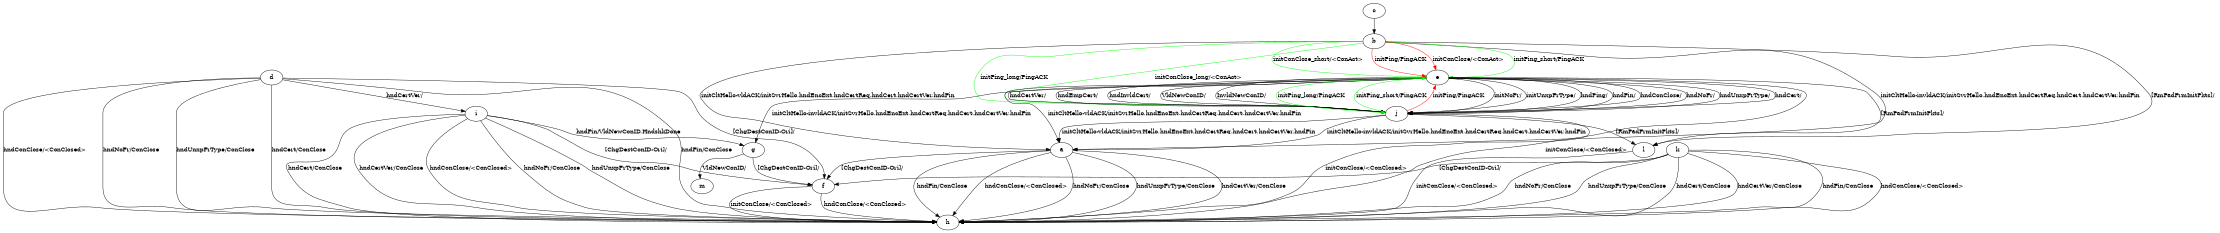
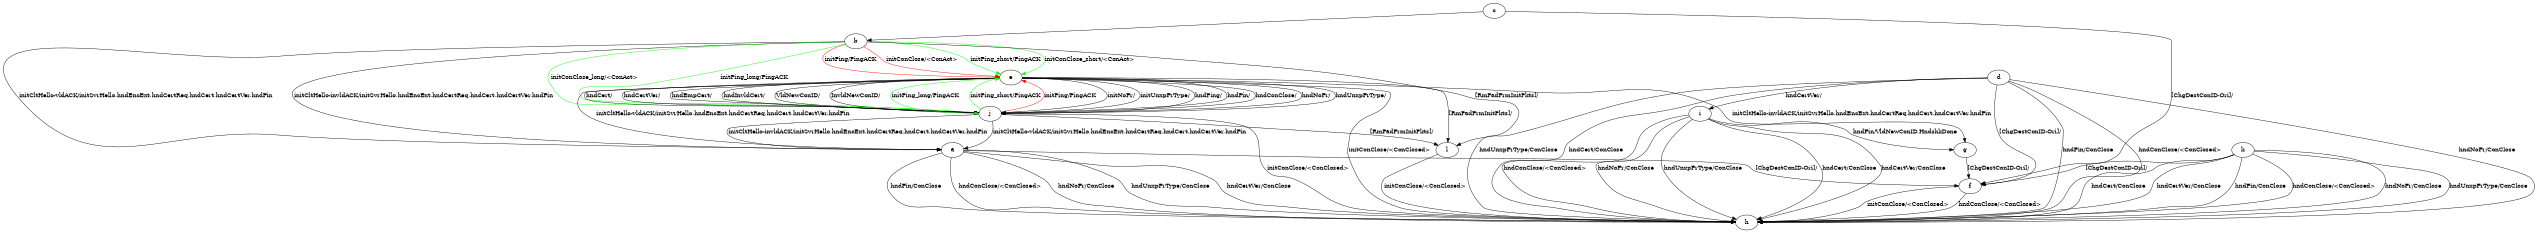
  digraph {
    a
    f
    h
    d
    i
    k
    g
    b
    e
    j
    l
    c
-   m
    a -> f [label="[ChgDestConID-Ori]/ "]
    a -> h [label="hndFin/ConClose "]
    a -> h [label="hndConClose/<ConClosed> "]
    a -> h [label="hndNoFr/ConClose "]
    a -> h [label="hndUnxpFrType/ConClose "]
    a -> h [label="hndCertVer/ConClose "]
    f -> h [label="initConClose/<ConClosed> "]
    f -> h [label="hndConClose/<ConClosed> "]
    d -> f [label="[ChgDestConID-Ori]/ "]
    d -> h [label="hndFin/ConClose "]
    d -> h [label="hndConClose/<ConClosed> "]
    d -> h [label="hndNoFr/ConClose "]
    d -> h [label="hndUnxpFrType/ConClose "]
    d -> h [label="hndCert/ConClose "]
    d -> i [label="hndCertVer/ "]
-   i -> f [label="[ChgDestConID-Ori]/ "]
+   c -> f [label="[ChgDestConID-Ori]/ "]
    i -> h [label="hndConClose/<ConClosed> "]
    i -> h [label="hndNoFr/ConClose "]
    i -> h [label="hndUnxpFrType/ConClose "]
    i -> h [label="hndCert/ConClose "]
    i -> h [label="hndCertVer/ConClose "]
    i -> g [label="hndFin/VldNewConID,HndshkDone "]
    k -> f [label="[ChgDestConID-Ori]/ "]
    k -> h [label="hndFin/ConClose "]
    k -> h [label="hndConClose/<ConClosed> "]
    k -> h [label="hndNoFr/ConClose "]
    k -> h [label="hndUnxpFrType/ConClose "]
    k -> h [label="hndCert/ConClose "]
    k -> h [label="hndCertVer/ConClose "]
    g -> f [label="[ChgDestConID-Ori]/ "]
-   g -> m [label="VldNewConID/ "]
    b -> a [label="initCltHello-vldACK/initSvrHello,hndEncExt,hndCertReq,hndCert,hndCertVer,hndFin "]
    b -> a [label="initCltHello-invldACK/initSvrHello,hndEncExt,hndCertReq,hndCert,hndCertVer,hndFin "]
    b -> e [color=green label="initPing_short/PingACK "]
    b -> e [color=green label="initConClose_short/<ConAct> "]
    b -> e [color=red label="initPing/PingACK "]
    b -> e [color=red label="initConClose/<ConAct> "]
    b -> j [color=green label="initPing_long/PingACK "]
    b -> j [color=green label="initConClose_long/<ConAct> "]
    b -> l [label="[RmPadFrmInitPkts]/ "]
    e -> a [label="initCltHello-vldACK/initSvrHello,hndEncExt,hndCertReq,hndCert,hndCertVer,hndFin "]
    e -> h [label="initConClose/<ConClosed> "]
    e -> g [label="initCltHello-invldACK/initSvrHello,hndEncExt,hndCertReq,hndCert,hndCertVer,hndFin "]
    e -> j [label="initNoFr/ "]
    e -> j [label="initUnxpFrType/ "]
    e -> j [label="hndPing/ "]
    e -> j [label="hndFin/ "]
    e -> j [label="hndConClose/ "]
    e -> j [label="hndNoFr/ "]
    e -> j [label="hndUnxpFrType/ "]
    e -> j [label="hndCert/ "]
    e -> j [label="hndCertVer/ "]
    e -> j [label="hndEmpCert/ "]
    e -> j [label="hndInvldCert/ "]
    e -> j [label="VldNewConID/ "]
    e -> j [label="InvldNewConID/ "]
    e -> j [color=green label="initPing_long/PingACK "]
    e -> l [label="[RmPadFrmInitPkts]/ "]
    j -> a [label="initCltHello-vldACK/initSvrHello,hndEncExt,hndCertReq,hndCert,hndCertVer,hndFin "]
    j -> a [label="initCltHello-invldACK/initSvrHello,hndEncExt,hndCertReq,hndCert,hndCertVer,hndFin "]
    j -> h [label="initConClose/<ConClosed> "]
    j -> e [color=green label="initPing_short/PingACK "]
    j -> e [color=red label="initPing/PingACK "]
    j -> l [label="[RmPadFrmInitPkts]/ "]
    l -> h [label="initConClose/<ConClosed> "]
    c -> b
  }
